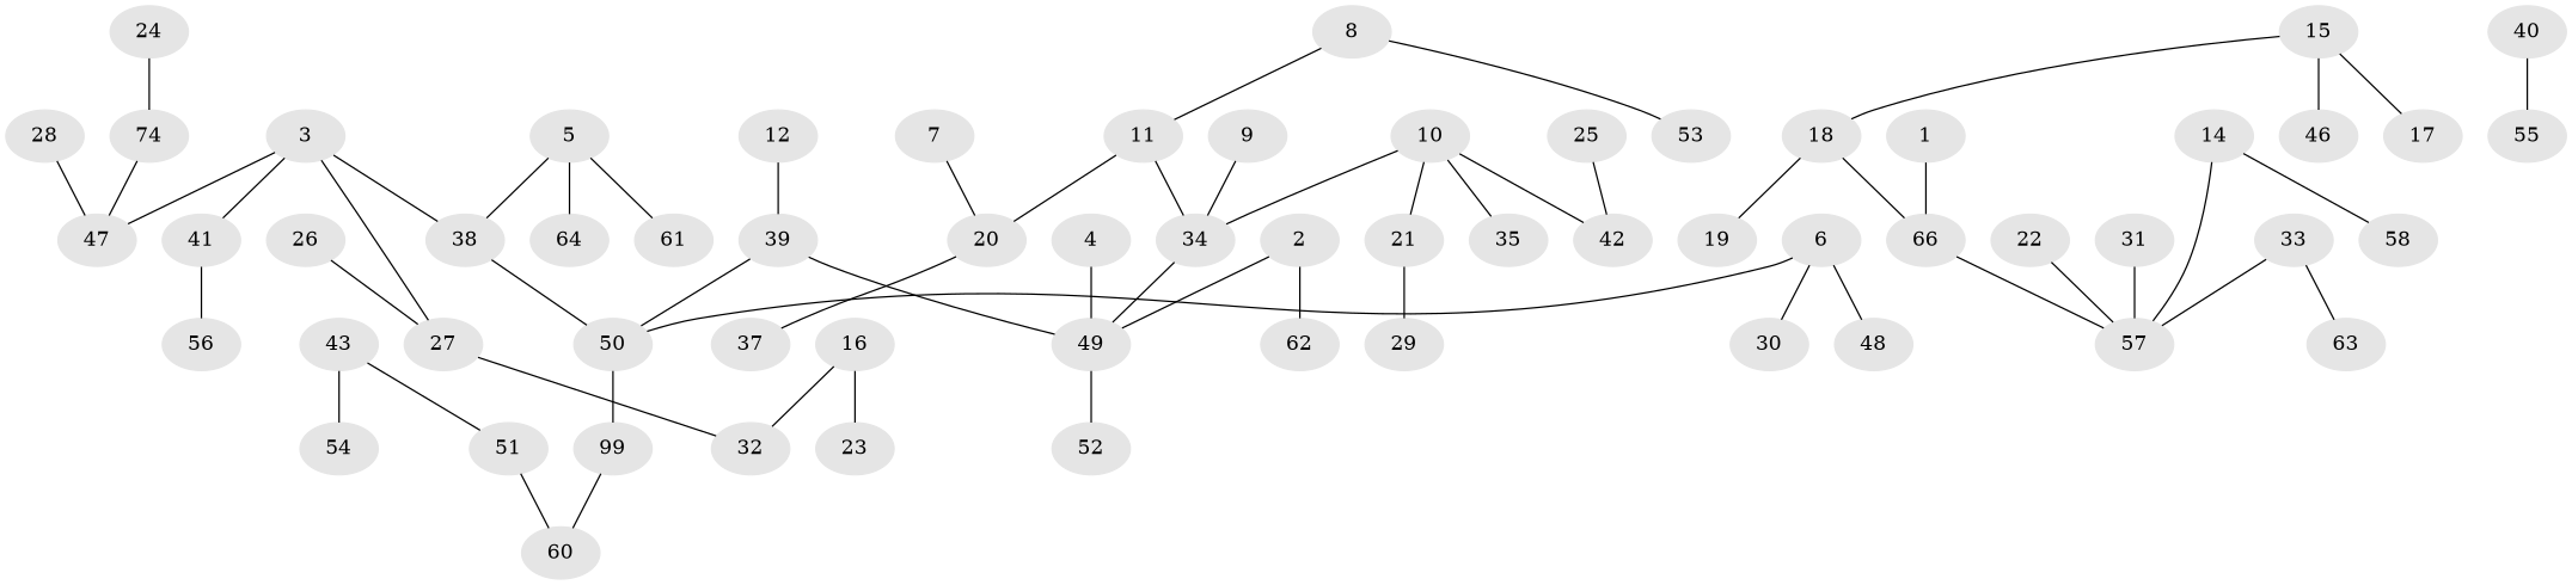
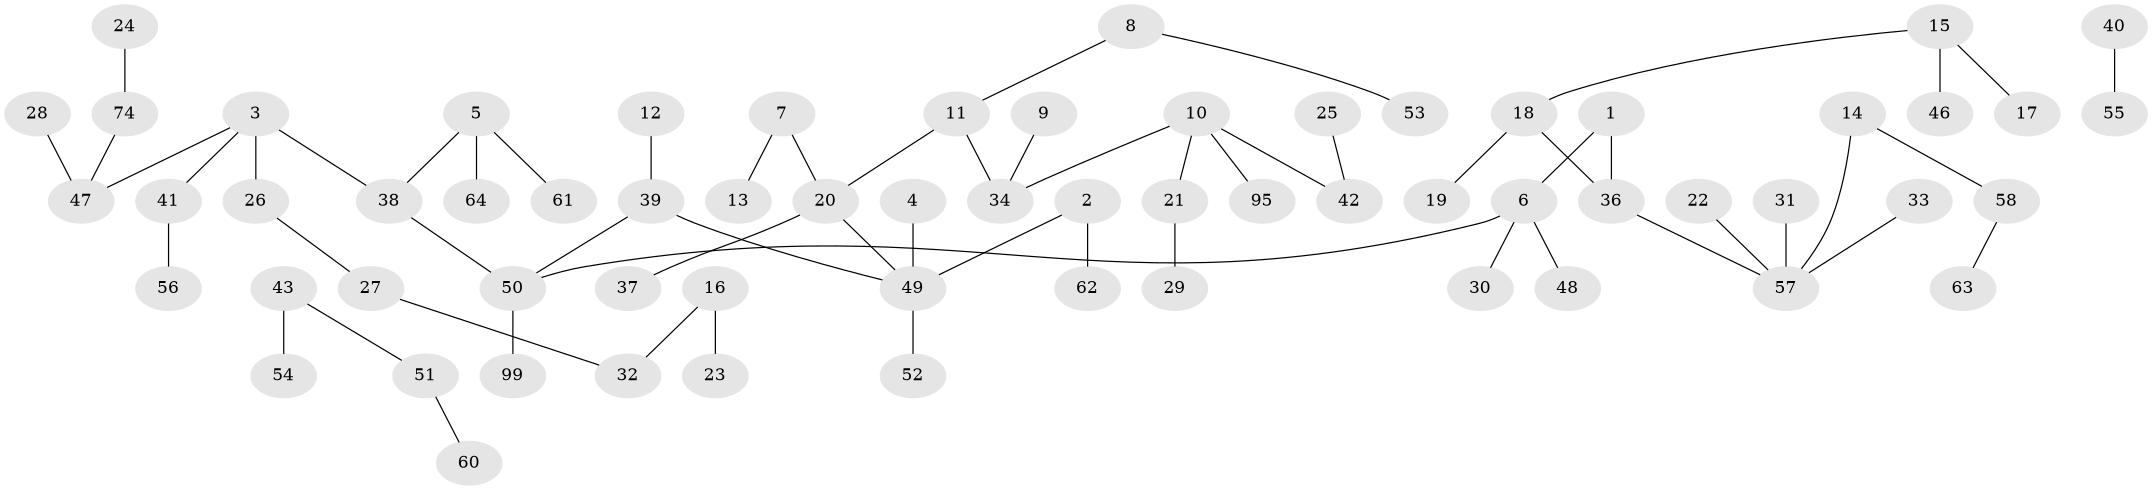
  graph {
    node [color=gray90 style=filled]
    edge [weight=1.0]
    1
    6
-   36 [label=66]
+   36
    30
    48
    50
    57
    2
    49
    62
    52
    3
    27
    38
    41
    47
    32
    56
    4
    5
    61
    64
    n23 [label=99]
    7
+   13
    20
    37
    8
    11
    53
    34
    9
    10
    21
-   35
+   35 [label=95]
    42
    29
    12
    39
    14
    58
    63
    15
    17
    18
    46
    19
    16
    23
    22
    n51 [label=74]
    24
    25
    26
    28
    31
    33
    40
    55
    43
    51
    54
    60
+   1 -- 6
    1 -- 36
    6 -- 30
    6 -- 48
    6 -- 50
    36 -- 57
    50 -- n23
    2 -- 49
    2 -- 62
    49 -- 52
-   3 -- 27
+   3 -- 26
    3 -- 38
    3 -- 41
    3 -- 47
    27 -- 32
    38 -- 50
    41 -- 56
    4 -- 49
    5 -- 38
    5 -- 61
    5 -- 64
-   n23 -- 60
+   7 -- 13
    7 -- 20
-   34 -- 49
+   20 -- 49
    20 -- 37
    8 -- 11
    8 -- 53
    11 -- 20
    11 -- 34
    9 -- 34
    10 -- 34
    10 -- 21
    10 -- 35
    10 -- 42
    21 -- 29
    12 -- 39
    39 -- 50
    39 -- 49
    14 -- 57
    14 -- 58
-   33 -- 63
+   58 -- 63
    15 -- 17
    15 -- 18
    15 -- 46
    18 -- 36
    18 -- 19
    16 -- 32
    16 -- 23
    22 -- 57
    n51 -- 47
    24 -- n51
    25 -- 42
    26 -- 27
    28 -- 47
    31 -- 57
    33 -- 57
    40 -- 55
    43 -- 51
    43 -- 54
    51 -- 60
  }
